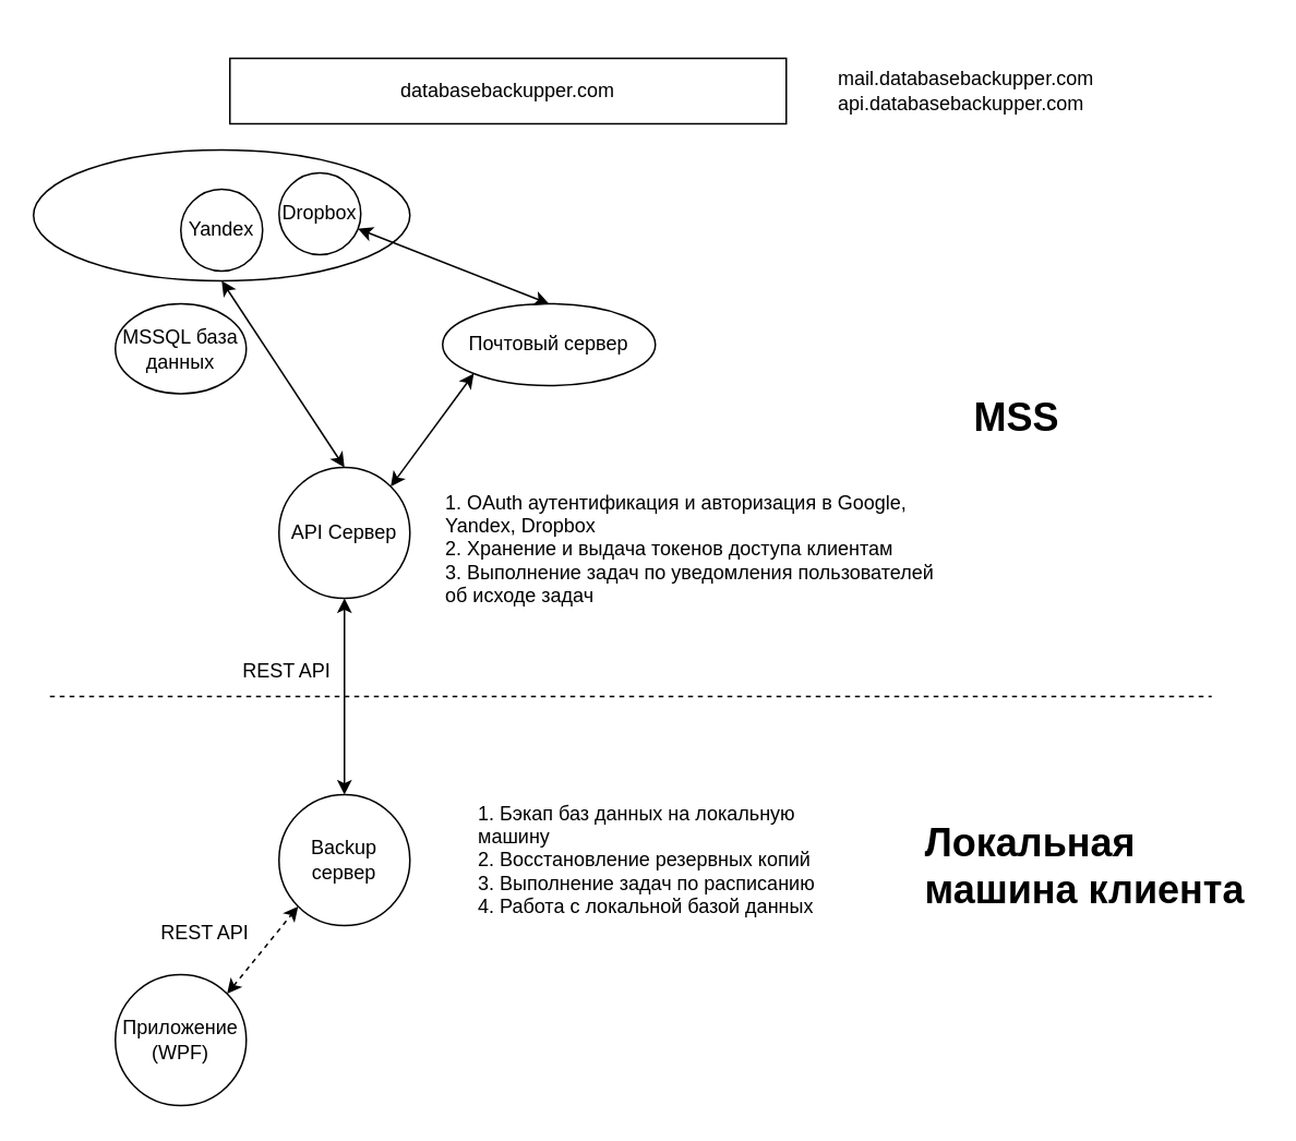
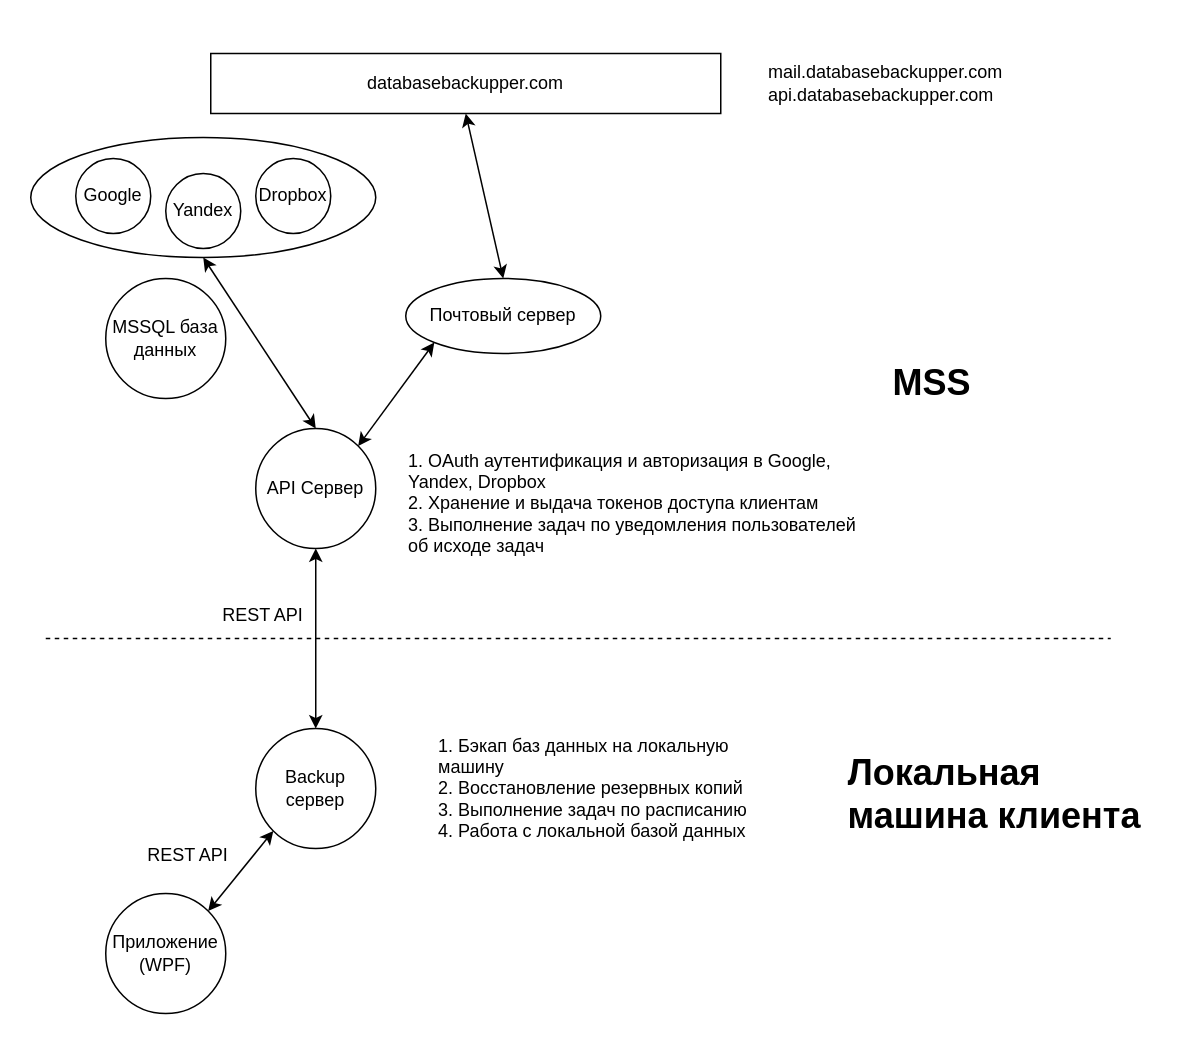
  <mxCell id="0" />
  <mxCell id="1" parent="0" />
  <mxCell id="2" value="" style="ellipse;whiteSpace=wrap;html=1;align=center;" parent="1" vertex="1"><mxGeometry x="20" y="91" width="230" height="80" as="geometry" /></mxCell>
  <mxCell id="3" value="Почтовый сервер" style="ellipse;whiteSpace=wrap;html=1;aspect=fixed;" parent="1" vertex="1"><mxGeometry x="270" y="185" width="130" height="50" as="geometry" /></mxCell>
  <mxCell id="4" value="API Сервер" style="ellipse;whiteSpace=wrap;html=1;aspect=fixed;" parent="1" vertex="1"><mxGeometry x="170" y="285" width="80" height="80" as="geometry" /></mxCell>
- <mxCell id="5" value="MSSQL база данных" style="ellipse;whiteSpace=wrap;html=1;aspect=fixed;" parent="1" vertex="1"><mxGeometry x="70" y="185" width="80" height="55" as="geometry" /></mxCell>
+ <mxCell id="5" value="MSSQL база данных" style="ellipse;whiteSpace=wrap;html=1;aspect=fixed;" parent="1" vertex="1"><mxGeometry x="70" y="185" width="80" height="80" as="geometry" /></mxCell>
  <mxCell id="6" value="Backup сервер" style="ellipse;whiteSpace=wrap;html=1;aspect=fixed;" parent="1" vertex="1"><mxGeometry x="170" y="485" width="80" height="80" as="geometry" /></mxCell>
  <mxCell id="7" value="Приложение (WPF)" style="ellipse;whiteSpace=wrap;html=1;aspect=fixed;" parent="1" vertex="1"><mxGeometry x="70" y="595" width="80" height="80" as="geometry" /></mxCell>
  <mxCell id="8" value="databasebackupper.com" style="rounded=0;whiteSpace=wrap;html=1;rotation=0;" parent="1" vertex="1"><mxGeometry x="140" y="35" width="340" height="40" as="geometry" /></mxCell>
  <mxCell id="9" value="mail.databasebackupper.com&lt;br&gt;api.databasebackupper.com" style="text;html=1;strokeColor=none;fillColor=none;align=left;verticalAlign=middle;whiteSpace=wrap;rounded=0;" parent="1" vertex="1"><mxGeometry x="510" y="20" width="220" height="70" as="geometry" /></mxCell>
- <mxCell id="10" value="" style="endArrow=classic;startArrow=classic;html=1;exitX=1;exitY=0;exitDx=0;exitDy=0;entryX=0;entryY=1;entryDx=0;entryDy=0;dashed=1;" parent="1" source="7" target="6" edge="1"><mxGeometry width="50" height="50" relative="1" as="geometry"><mxPoint x="350" y="475" as="sourcePoint" /><mxPoint x="400" y="425" as="targetPoint" /></mxGeometry></mxCell>
+ <mxCell id="10" value="" style="endArrow=classic;startArrow=classic;html=1;exitX=1;exitY=0;exitDx=0;exitDy=0;entryX=0;entryY=1;entryDx=0;entryDy=0;" parent="1" source="7" target="6" edge="1"><mxGeometry width="50" height="50" relative="1" as="geometry"><mxPoint x="350" y="475" as="sourcePoint" /><mxPoint x="400" y="425" as="targetPoint" /></mxGeometry></mxCell>
  <mxCell id="11" value="" style="endArrow=classic;startArrow=classic;html=1;exitX=0.5;exitY=0;exitDx=0;exitDy=0;entryX=0.5;entryY=1;entryDx=0;entryDy=0;" parent="1" source="6" target="4" edge="1"><mxGeometry width="50" height="50" relative="1" as="geometry"><mxPoint x="350" y="475" as="sourcePoint" /><mxPoint x="400" y="425" as="targetPoint" /></mxGeometry></mxCell>
  <mxCell id="12" value="" style="endArrow=classic;startArrow=classic;html=1;exitX=1;exitY=0;exitDx=0;exitDy=0;entryX=0;entryY=1;entryDx=0;entryDy=0;" parent="1" source="4" target="3" edge="1"><mxGeometry width="50" height="50" relative="1" as="geometry"><mxPoint x="350" y="475" as="sourcePoint" /><mxPoint x="400" y="425" as="targetPoint" /></mxGeometry></mxCell>
  <mxCell id="13" value="" style="endArrow=none;dashed=1;html=1;" parent="1" edge="1"><mxGeometry width="50" height="50" relative="1" as="geometry"><mxPoint x="30" y="425" as="sourcePoint" /><mxPoint x="740" y="425" as="targetPoint" /></mxGeometry></mxCell>
  <mxCell id="14" value="&lt;h1&gt;MSSQL&lt;/h1&gt;" style="text;html=1;strokeColor=none;fillColor=none;spacing=5;spacingTop=-20;whiteSpace=wrap;overflow=hidden;rounded=0;align=left;" parent="1" vertex="1"><mxGeometry x="590" y="235" width="60" height="40" as="geometry" /></mxCell>
  <mxCell id="15" value="&lt;h1&gt;Локальная машина клиента&lt;/h1&gt;" style="text;html=1;strokeColor=none;fillColor=none;spacing=5;spacingTop=-20;whiteSpace=wrap;overflow=hidden;rounded=0;align=left;" parent="1" vertex="1"><mxGeometry x="560" y="495" width="210" height="110" as="geometry" /></mxCell>
  <mxCell id="16" value="1. Бэкап баз данных на локальную машину&lt;br&gt;2. Восстановление резервных копий&lt;br&gt;3. Выполнение задач по расписанию&lt;br&gt;4. Работа с локальной базой данных" style="text;html=1;strokeColor=none;fillColor=none;align=left;verticalAlign=middle;whiteSpace=wrap;rounded=0;" parent="1" vertex="1"><mxGeometry x="290" y="495" width="240" height="60" as="geometry" /></mxCell>
  <mxCell id="17" value="1. OAuth аутентификация и авторизация в Google, Yandex, Dropbox&lt;br&gt;2. Хранение и выдача токенов доступа клиентам&lt;br&gt;3. Выполнение задач по уведомления пользователей об исходе задач" style="text;html=1;strokeColor=none;fillColor=none;align=left;verticalAlign=middle;whiteSpace=wrap;rounded=0;" parent="1" vertex="1"><mxGeometry x="270" y="305" width="310" height="60" as="geometry" /></mxCell>
- <mxCell id="18" value="" style="endArrow=classic;startArrow=classic;html=1;exitX=0.5;exitY=0;exitDx=0;exitDy=0;" parent="1" source="3" target="21" edge="1"><mxGeometry width="50" height="50" relative="1" as="geometry"><mxPoint x="350" y="275" as="sourcePoint" /><mxPoint x="400" y="225" as="targetPoint" /></mxGeometry></mxCell>
+ <mxCell id="18" value="" style="endArrow=classic;startArrow=classic;html=1;exitX=0.5;exitY=0;exitDx=0;exitDy=0;entryX=0.5;entryY=1;entryDx=0;entryDy=0;" parent="1" source="3" target="8" edge="1"><mxGeometry width="50" height="50" relative="1" as="geometry"><mxPoint x="350" y="275" as="sourcePoint" /><mxPoint x="400" y="225" as="targetPoint" /></mxGeometry></mxCell>
+ <mxCell id="19" value="Google" style="ellipse;whiteSpace=wrap;html=1;aspect=fixed;align=center;" parent="1" vertex="1"><mxGeometry x="50" y="105" width="50" height="50" as="geometry" /></mxCell>
  <mxCell id="20" value="Yandex" style="ellipse;whiteSpace=wrap;html=1;aspect=fixed;align=center;" parent="1" vertex="1"><mxGeometry x="110" y="115" width="50" height="50" as="geometry" /></mxCell>
  <mxCell id="21" value="Dropbox" style="ellipse;whiteSpace=wrap;html=1;aspect=fixed;align=center;" parent="1" vertex="1"><mxGeometry x="170" y="105" width="50" height="50" as="geometry" /></mxCell>
  <mxCell id="22" value="" style="endArrow=classic;startArrow=classic;html=1;exitX=0.5;exitY=0;exitDx=0;exitDy=0;entryX=0.5;entryY=1;entryDx=0;entryDy=0;" parent="1" source="4" target="2" edge="1"><mxGeometry width="50" height="50" relative="1" as="geometry"><mxPoint x="350" y="375" as="sourcePoint" /><mxPoint x="400" y="325" as="targetPoint" /></mxGeometry></mxCell>
  <mxCell id="23" value="REST API" style="text;html=1;strokeColor=none;fillColor=none;align=center;verticalAlign=middle;whiteSpace=wrap;rounded=0;" parent="1" vertex="1"><mxGeometry x="90" y="555" width="70" height="30" as="geometry" /></mxCell>
  <mxCell id="24" value="REST API" style="text;html=1;strokeColor=none;fillColor=none;align=center;verticalAlign=middle;whiteSpace=wrap;rounded=0;" parent="1" vertex="1"><mxGeometry x="140" y="395" width="70" height="30" as="geometry" /></mxCell>
